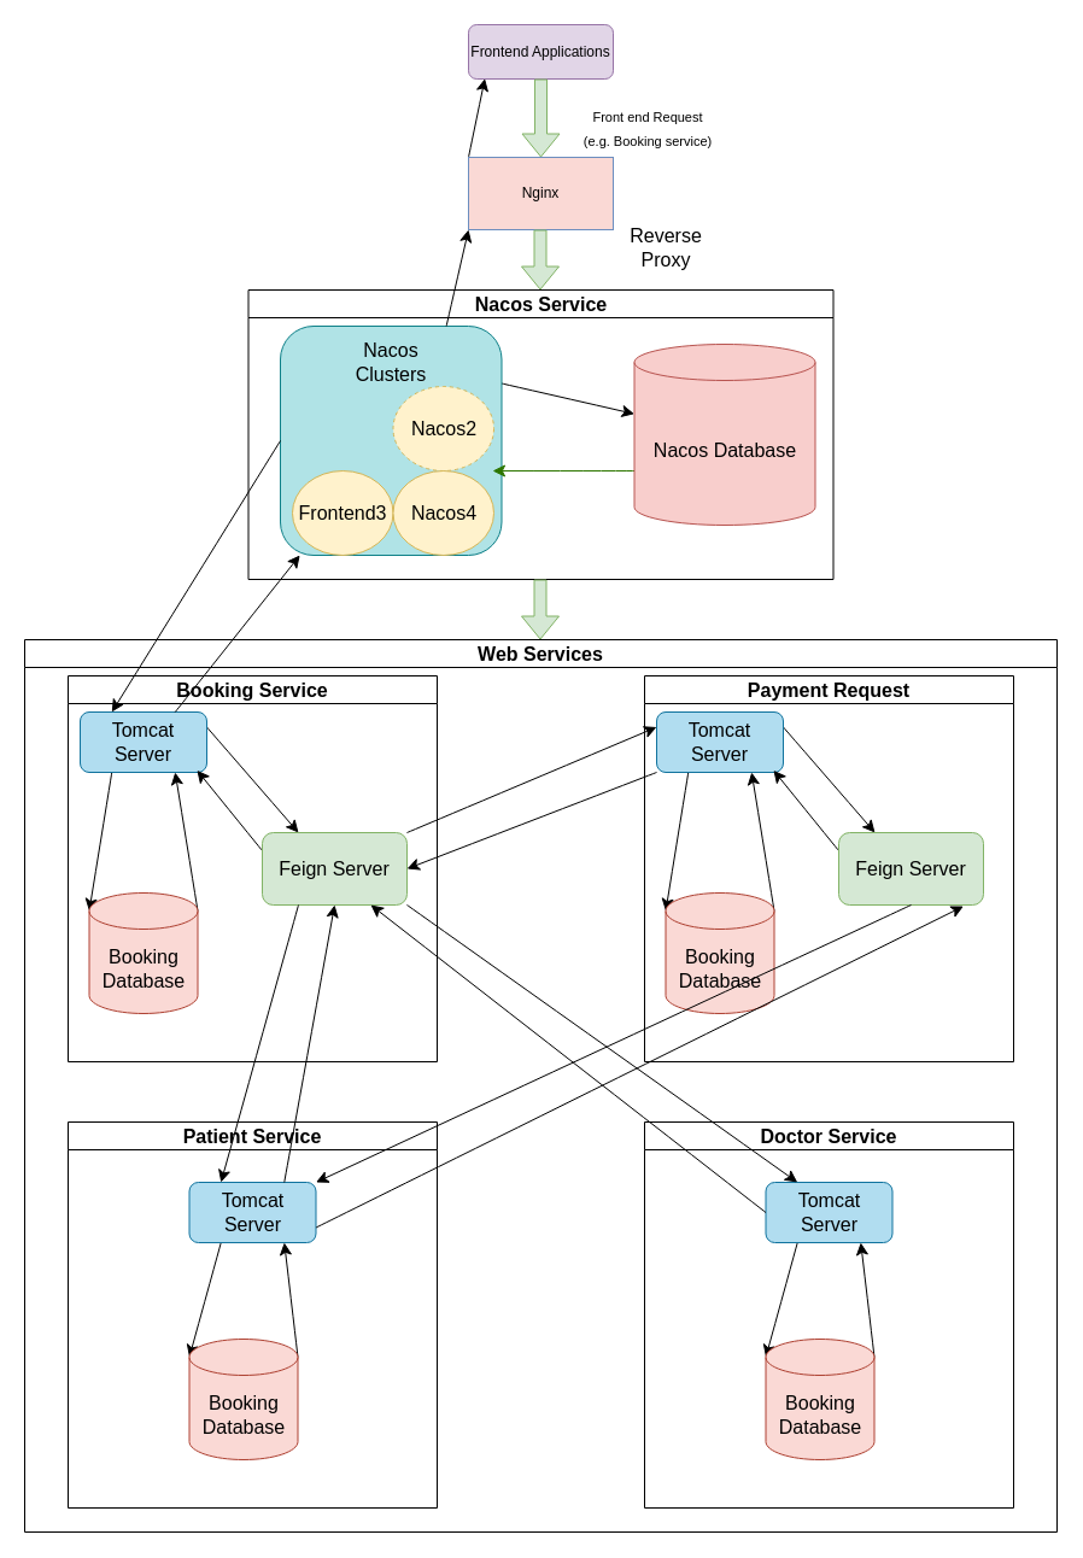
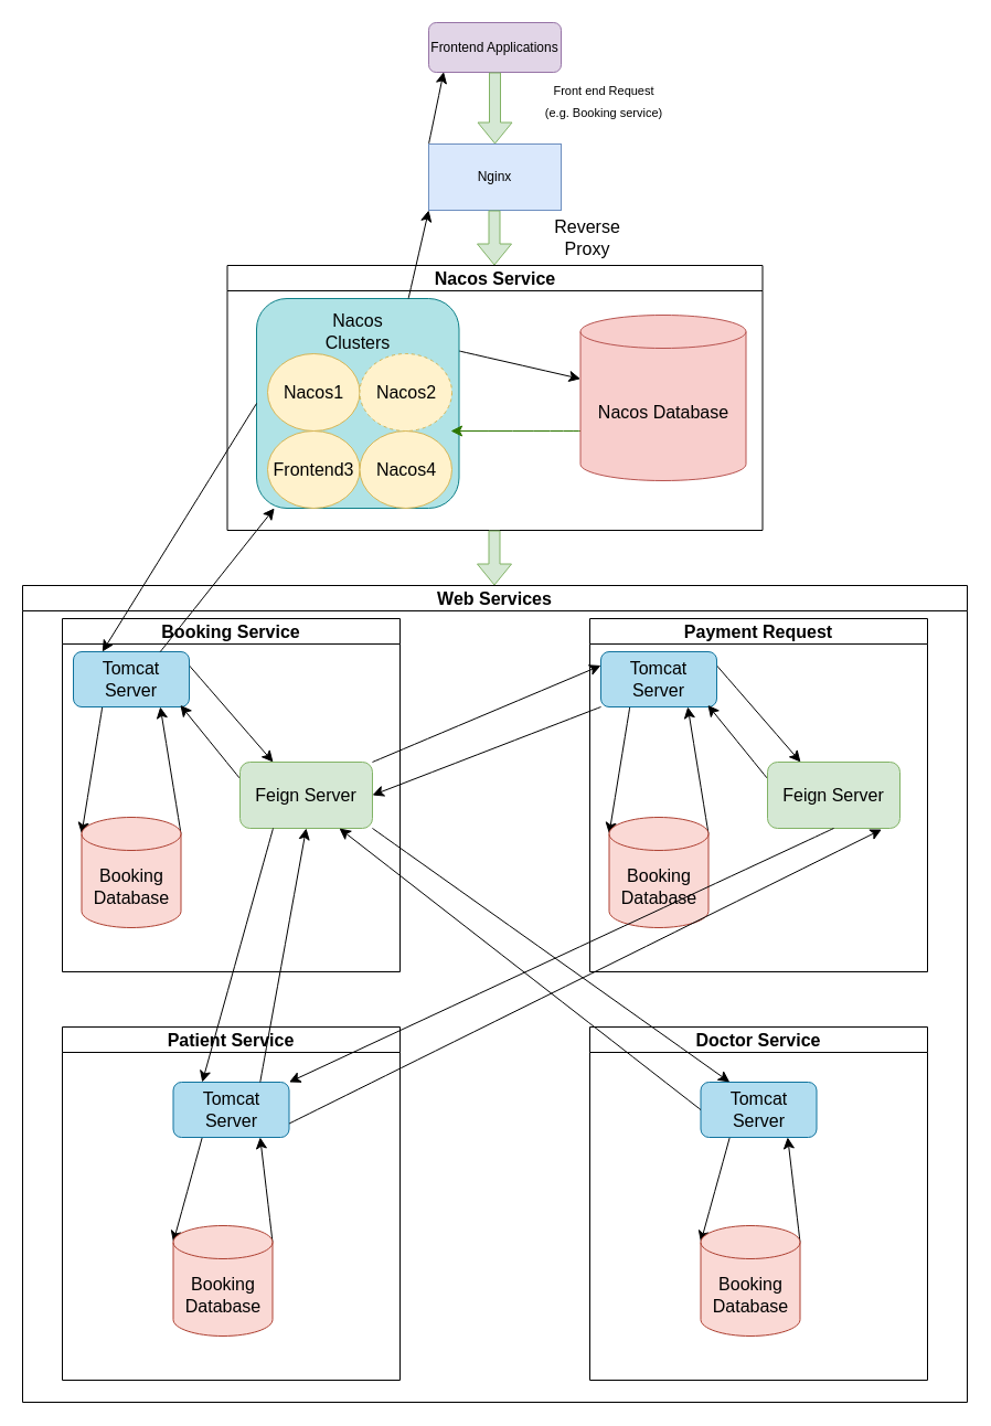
  <mxCell id="0" />
  <mxCell id="1" parent="0" />
  <mxCell id="2" value="Frontend Applications" style="rounded=1;whiteSpace=wrap;html=1;fillColor=#e1d5e7;strokeColor=#9673a6;" parent="1" vertex="1"><mxGeometry x="388" y="20" width="120" height="45" as="geometry" /></mxCell>
  <mxCell id="3" value="" style="shape=flexArrow;endArrow=classic;html=1;rounded=0;exitX=0.5;exitY=1;exitDx=0;exitDy=0;fillColor=#d5e8d4;strokeColor=#82b366;" parent="1" source="2" edge="1"><mxGeometry width="50" height="50" relative="1" as="geometry"><mxPoint x="408" y="250" as="sourcePoint" /><mxPoint x="448" y="130" as="targetPoint" /></mxGeometry></mxCell>
  <mxCell id="4" style="edgeStyle=none;curved=1;rounded=0;orthogonalLoop=1;jettySize=auto;html=1;exitX=0;exitY=0;exitDx=0;exitDy=0;entryX=0.113;entryY=0.993;entryDx=0;entryDy=0;entryPerimeter=0;fontSize=12;startSize=8;endSize=8;" edge="1" parent="1" source="5" target="2"><mxGeometry relative="1" as="geometry" /></mxCell>
- <mxCell id="5" value="Nginx" style="rounded=0;whiteSpace=wrap;html=1;fillColor=#fad9d5;strokeColor=#6c8ebf;" parent="1" vertex="1"><mxGeometry x="388" y="130" width="120" height="60" as="geometry" /></mxCell>
+ <mxCell id="5" value="Nginx" style="rounded=0;whiteSpace=wrap;html=1;fillColor=#dae8fc;strokeColor=#6c8ebf;" parent="1" vertex="1"><mxGeometry x="388" y="130" width="120" height="60" as="geometry" /></mxCell>
  <mxCell id="6" value="" style="shape=flexArrow;endArrow=classic;html=1;rounded=0;exitX=0.5;exitY=1;exitDx=0;exitDy=0;fillColor=#d5e8d4;strokeColor=#82b366;" edge="1" parent="1"><mxGeometry width="50" height="50" relative="1" as="geometry"><mxPoint x="447.5" y="190" as="sourcePoint" /><mxPoint x="447.5" y="240" as="targetPoint" /></mxGeometry></mxCell>
- <mxCell id="7" value="&lt;font style=&quot;font-size: 11px;&quot;&gt;Front end Request (e.g. Booking service)&lt;/font&gt;" style="text;html=1;strokeColor=none;fillColor=none;align=center;verticalAlign=middle;whiteSpace=wrap;rounded=0;fontSize=16;" vertex="1" parent="1"><mxGeometry x="482" y="90" width="110" height="30" as="geometry" /></mxCell>
+ <mxCell id="7" value="&lt;font style=&quot;font-size: 11px;&quot;&gt;Front end Request (e.g. Booking service)&lt;/font&gt;" style="text;html=1;strokeColor=none;fillColor=none;align=center;verticalAlign=middle;whiteSpace=wrap;rounded=0;fontSize=16;" vertex="1" parent="1"><mxGeometry x="492" y="75" width="110" height="30" as="geometry" /></mxCell>
  <mxCell id="8" value="Nacos Service" style="swimlane;whiteSpace=wrap;html=1;fontSize=16;" vertex="1" parent="1"><mxGeometry x="205.5" y="240" width="485" height="240" as="geometry" /></mxCell>
  <mxCell id="9" value="" style="edgeStyle=none;curved=1;rounded=0;orthogonalLoop=1;jettySize=auto;html=1;fontSize=12;startSize=8;endSize=8;exitX=1;exitY=0.25;exitDx=0;exitDy=0;" edge="1" parent="8" source="10" target="12"><mxGeometry relative="1" as="geometry" /></mxCell>
  <mxCell id="10" value="" style="rounded=1;whiteSpace=wrap;html=1;fillColor=#b0e3e6;strokeColor=#0e8088;" vertex="1" parent="8"><mxGeometry x="26.5" y="30" width="183.5" height="190" as="geometry" /></mxCell>
  <mxCell id="11" style="edgeStyle=none;curved=1;rounded=0;orthogonalLoop=1;jettySize=auto;html=1;exitX=0;exitY=0;exitDx=0;exitDy=105;exitPerimeter=0;fontSize=12;startSize=8;endSize=8;fillColor=#60a917;strokeColor=#2D7600;" edge="1" parent="8" source="12"><mxGeometry relative="1" as="geometry"><mxPoint x="202.5" y="150" as="targetPoint" /></mxGeometry></mxCell>
  <mxCell id="12" value="Nacos Database" style="shape=cylinder3;whiteSpace=wrap;html=1;boundedLbl=1;backgroundOutline=1;size=15;fontSize=16;fillColor=#f8cecc;strokeColor=#b85450;" vertex="1" parent="8"><mxGeometry x="320" y="45" width="150" height="150" as="geometry" /></mxCell>
+ <mxCell id="13" value="Nacos1" style="ellipse;whiteSpace=wrap;html=1;fontSize=16;fillColor=#fff2cc;strokeColor=#d6b656;" vertex="1" parent="8"><mxGeometry x="36.5" y="80" width="83.5" height="70" as="geometry" /></mxCell>
  <mxCell id="14" value="Nacos2" style="ellipse;whiteSpace=wrap;html=1;fontSize=16;fillColor=#fff2cc;strokeColor=#d6b656;dashed=1;" vertex="1" parent="8"><mxGeometry x="120" y="80" width="83.5" height="70" as="geometry" /></mxCell>
  <mxCell id="15" value="Frontend3" style="ellipse;whiteSpace=wrap;html=1;fontSize=16;fillColor=#fff2cc;strokeColor=#d6b656;" vertex="1" parent="8"><mxGeometry x="36.5" y="150" width="83.5" height="70" as="geometry" /></mxCell>
  <mxCell id="16" value="Nacos4" style="ellipse;whiteSpace=wrap;html=1;fontSize=16;fillColor=#fff2cc;strokeColor=#d6b656;" vertex="1" parent="8"><mxGeometry x="120" y="150" width="83.5" height="70" as="geometry" /></mxCell>
  <mxCell id="17" value="Nacos Clusters" style="text;html=1;strokeColor=none;fillColor=none;align=center;verticalAlign=middle;whiteSpace=wrap;rounded=0;fontSize=16;" vertex="1" parent="8"><mxGeometry x="88.25" y="45" width="60" height="30" as="geometry" /></mxCell>
  <mxCell id="18" value="Web Services" style="swimlane;whiteSpace=wrap;html=1;fontSize=16;" vertex="1" parent="1"><mxGeometry x="20" y="530" width="856" height="740" as="geometry" /></mxCell>
  <mxCell id="19" value="Booking Service" style="swimlane;whiteSpace=wrap;html=1;fontSize=16;" vertex="1" parent="18"><mxGeometry x="36" y="30" width="306" height="320" as="geometry" /></mxCell>
  <mxCell id="20" style="edgeStyle=none;curved=1;rounded=0;orthogonalLoop=1;jettySize=auto;html=1;exitX=0.25;exitY=1;exitDx=0;exitDy=0;entryX=0;entryY=0;entryDx=0;entryDy=15;entryPerimeter=0;fontSize=12;startSize=8;endSize=8;" edge="1" parent="19" source="22" target="24"><mxGeometry relative="1" as="geometry" /></mxCell>
  <mxCell id="21" style="edgeStyle=none;curved=1;rounded=0;orthogonalLoop=1;jettySize=auto;html=1;exitX=1;exitY=0.25;exitDx=0;exitDy=0;entryX=0.25;entryY=0;entryDx=0;entryDy=0;fontSize=12;startSize=8;endSize=8;" edge="1" parent="19" source="22" target="26"><mxGeometry relative="1" as="geometry" /></mxCell>
  <mxCell id="22" value="Tomcat Server" style="rounded=1;whiteSpace=wrap;html=1;fontSize=16;fillColor=#b1ddf0;strokeColor=#10739e;" vertex="1" parent="19"><mxGeometry x="10" y="30" width="105" height="50" as="geometry" /></mxCell>
  <mxCell id="23" style="edgeStyle=none;curved=1;rounded=0;orthogonalLoop=1;jettySize=auto;html=1;exitX=1;exitY=0;exitDx=0;exitDy=15;exitPerimeter=0;entryX=0.75;entryY=1;entryDx=0;entryDy=0;fontSize=12;startSize=8;endSize=8;" edge="1" parent="19" source="24" target="22"><mxGeometry relative="1" as="geometry" /></mxCell>
  <mxCell id="24" value="Booking Database" style="shape=cylinder3;whiteSpace=wrap;html=1;boundedLbl=1;backgroundOutline=1;size=15;fontSize=16;fillColor=#fad9d5;strokeColor=#ae4132;" vertex="1" parent="19"><mxGeometry x="17.5" y="180" width="90" height="100" as="geometry" /></mxCell>
  <mxCell id="25" style="edgeStyle=none;curved=1;rounded=0;orthogonalLoop=1;jettySize=auto;html=1;exitX=0;exitY=0.25;exitDx=0;exitDy=0;entryX=0.923;entryY=0.967;entryDx=0;entryDy=0;entryPerimeter=0;fontSize=12;startSize=8;endSize=8;" edge="1" parent="19" source="26" target="22"><mxGeometry relative="1" as="geometry" /></mxCell>
  <mxCell id="26" value="Feign Server" style="rounded=1;whiteSpace=wrap;html=1;fontSize=16;fillColor=#d5e8d4;strokeColor=#82b366;" vertex="1" parent="19"><mxGeometry x="161" y="130" width="120" height="60" as="geometry" /></mxCell>
  <mxCell id="27" value="Payment Request" style="swimlane;whiteSpace=wrap;html=1;fontSize=16;" vertex="1" parent="18"><mxGeometry x="514" y="30" width="306" height="320" as="geometry" /></mxCell>
  <mxCell id="28" style="edgeStyle=none;curved=1;rounded=0;orthogonalLoop=1;jettySize=auto;html=1;exitX=0.25;exitY=1;exitDx=0;exitDy=0;entryX=0;entryY=0;entryDx=0;entryDy=15;entryPerimeter=0;fontSize=12;startSize=8;endSize=8;" edge="1" parent="27" source="30" target="32"><mxGeometry relative="1" as="geometry" /></mxCell>
  <mxCell id="29" style="edgeStyle=none;curved=1;rounded=0;orthogonalLoop=1;jettySize=auto;html=1;exitX=1;exitY=0.25;exitDx=0;exitDy=0;entryX=0.25;entryY=0;entryDx=0;entryDy=0;fontSize=12;startSize=8;endSize=8;" edge="1" parent="27" source="30" target="34"><mxGeometry relative="1" as="geometry" /></mxCell>
  <mxCell id="30" value="Tomcat Server" style="rounded=1;whiteSpace=wrap;html=1;fontSize=16;fillColor=#b1ddf0;strokeColor=#10739e;" vertex="1" parent="27"><mxGeometry x="10" y="30" width="105" height="50" as="geometry" /></mxCell>
  <mxCell id="31" style="edgeStyle=none;curved=1;rounded=0;orthogonalLoop=1;jettySize=auto;html=1;exitX=1;exitY=0;exitDx=0;exitDy=15;exitPerimeter=0;entryX=0.75;entryY=1;entryDx=0;entryDy=0;fontSize=12;startSize=8;endSize=8;" edge="1" parent="27" source="32" target="30"><mxGeometry relative="1" as="geometry" /></mxCell>
  <mxCell id="32" value="Booking Database" style="shape=cylinder3;whiteSpace=wrap;html=1;boundedLbl=1;backgroundOutline=1;size=15;fontSize=16;fillColor=#fad9d5;strokeColor=#ae4132;" vertex="1" parent="27"><mxGeometry x="17.5" y="180" width="90" height="100" as="geometry" /></mxCell>
  <mxCell id="33" style="edgeStyle=none;curved=1;rounded=0;orthogonalLoop=1;jettySize=auto;html=1;exitX=0;exitY=0.25;exitDx=0;exitDy=0;entryX=0.923;entryY=0.967;entryDx=0;entryDy=0;entryPerimeter=0;fontSize=12;startSize=8;endSize=8;" edge="1" parent="27" source="34" target="30"><mxGeometry relative="1" as="geometry" /></mxCell>
  <mxCell id="34" value="Feign Server" style="rounded=1;whiteSpace=wrap;html=1;fontSize=16;fillColor=#d5e8d4;strokeColor=#82b366;" vertex="1" parent="27"><mxGeometry x="161" y="130" width="120" height="60" as="geometry" /></mxCell>
  <mxCell id="35" value="Patient Service" style="swimlane;whiteSpace=wrap;html=1;fontSize=16;" vertex="1" parent="18"><mxGeometry x="36" y="400" width="306" height="320" as="geometry" /></mxCell>
  <mxCell id="36" style="edgeStyle=none;curved=1;rounded=0;orthogonalLoop=1;jettySize=auto;html=1;exitX=0.25;exitY=1;exitDx=0;exitDy=0;entryX=0;entryY=0;entryDx=0;entryDy=15;entryPerimeter=0;fontSize=12;startSize=8;endSize=8;" edge="1" parent="35" source="37" target="39"><mxGeometry relative="1" as="geometry" /></mxCell>
  <mxCell id="37" value="Tomcat Server" style="rounded=1;whiteSpace=wrap;html=1;fontSize=16;fillColor=#b1ddf0;strokeColor=#10739e;" vertex="1" parent="35"><mxGeometry x="100.5" y="50" width="105" height="50" as="geometry" /></mxCell>
  <mxCell id="38" style="edgeStyle=none;curved=1;rounded=0;orthogonalLoop=1;jettySize=auto;html=1;exitX=1;exitY=0;exitDx=0;exitDy=15;exitPerimeter=0;entryX=0.75;entryY=1;entryDx=0;entryDy=0;fontSize=12;startSize=8;endSize=8;" edge="1" parent="35" source="39" target="37"><mxGeometry relative="1" as="geometry" /></mxCell>
  <mxCell id="39" value="Booking Database" style="shape=cylinder3;whiteSpace=wrap;html=1;boundedLbl=1;backgroundOutline=1;size=15;fontSize=16;fillColor=#fad9d5;strokeColor=#ae4132;" vertex="1" parent="35"><mxGeometry x="100.5" y="180" width="90" height="100" as="geometry" /></mxCell>
  <mxCell id="40" value="Doctor Service" style="swimlane;whiteSpace=wrap;html=1;fontSize=16;" vertex="1" parent="18"><mxGeometry x="514" y="400" width="306" height="320" as="geometry" /></mxCell>
  <mxCell id="41" style="edgeStyle=none;curved=1;rounded=0;orthogonalLoop=1;jettySize=auto;html=1;exitX=0.25;exitY=1;exitDx=0;exitDy=0;entryX=0;entryY=0;entryDx=0;entryDy=15;entryPerimeter=0;fontSize=12;startSize=8;endSize=8;" edge="1" parent="40" source="42" target="44"><mxGeometry relative="1" as="geometry" /></mxCell>
  <mxCell id="42" value="Tomcat Server" style="rounded=1;whiteSpace=wrap;html=1;fontSize=16;fillColor=#b1ddf0;strokeColor=#10739e;" vertex="1" parent="40"><mxGeometry x="100.5" y="50" width="105" height="50" as="geometry" /></mxCell>
  <mxCell id="43" style="edgeStyle=none;curved=1;rounded=0;orthogonalLoop=1;jettySize=auto;html=1;exitX=1;exitY=0;exitDx=0;exitDy=15;exitPerimeter=0;entryX=0.75;entryY=1;entryDx=0;entryDy=0;fontSize=12;startSize=8;endSize=8;" edge="1" parent="40" source="44" target="42"><mxGeometry relative="1" as="geometry" /></mxCell>
  <mxCell id="44" value="Booking Database" style="shape=cylinder3;whiteSpace=wrap;html=1;boundedLbl=1;backgroundOutline=1;size=15;fontSize=16;fillColor=#fad9d5;strokeColor=#ae4132;" vertex="1" parent="40"><mxGeometry x="100.5" y="180" width="90" height="100" as="geometry" /></mxCell>
  <mxCell id="45" style="edgeStyle=none;curved=1;rounded=0;orthogonalLoop=1;jettySize=auto;html=1;exitX=0.25;exitY=1;exitDx=0;exitDy=0;entryX=0.25;entryY=0;entryDx=0;entryDy=0;fontSize=12;startSize=8;endSize=8;" edge="1" parent="18" source="26" target="37"><mxGeometry relative="1" as="geometry" /></mxCell>
  <mxCell id="46" style="edgeStyle=none;curved=1;rounded=0;orthogonalLoop=1;jettySize=auto;html=1;exitX=0.75;exitY=0;exitDx=0;exitDy=0;entryX=0.5;entryY=1;entryDx=0;entryDy=0;fontSize=12;startSize=8;endSize=8;" edge="1" parent="18" source="37" target="26"><mxGeometry relative="1" as="geometry" /></mxCell>
  <mxCell id="47" style="edgeStyle=none;curved=1;rounded=0;orthogonalLoop=1;jettySize=auto;html=1;exitX=1;exitY=1;exitDx=0;exitDy=0;entryX=0.25;entryY=0;entryDx=0;entryDy=0;fontSize=12;startSize=8;endSize=8;" edge="1" parent="18" source="26" target="42"><mxGeometry relative="1" as="geometry" /></mxCell>
  <mxCell id="48" style="edgeStyle=none;curved=1;rounded=0;orthogonalLoop=1;jettySize=auto;html=1;exitX=0;exitY=0.5;exitDx=0;exitDy=0;entryX=0.75;entryY=1;entryDx=0;entryDy=0;fontSize=12;startSize=8;endSize=8;" edge="1" parent="18" source="42" target="26"><mxGeometry relative="1" as="geometry" /></mxCell>
  <mxCell id="49" style="edgeStyle=none;curved=1;rounded=0;orthogonalLoop=1;jettySize=auto;html=1;exitX=0.5;exitY=1;exitDx=0;exitDy=0;entryX=1;entryY=0;entryDx=0;entryDy=0;fontSize=12;startSize=8;endSize=8;" edge="1" parent="18" source="34" target="37"><mxGeometry relative="1" as="geometry" /></mxCell>
  <mxCell id="50" style="edgeStyle=none;curved=1;rounded=0;orthogonalLoop=1;jettySize=auto;html=1;exitX=1;exitY=0.75;exitDx=0;exitDy=0;entryX=0.862;entryY=1.017;entryDx=0;entryDy=0;entryPerimeter=0;fontSize=12;startSize=8;endSize=8;" edge="1" parent="18" source="37" target="34"><mxGeometry relative="1" as="geometry" /></mxCell>
  <mxCell id="51" style="edgeStyle=none;curved=1;rounded=0;orthogonalLoop=1;jettySize=auto;html=1;exitX=1;exitY=0;exitDx=0;exitDy=0;entryX=0;entryY=0.25;entryDx=0;entryDy=0;fontSize=12;startSize=8;endSize=8;" edge="1" parent="18" source="26" target="30"><mxGeometry relative="1" as="geometry" /></mxCell>
  <mxCell id="52" style="edgeStyle=none;curved=1;rounded=0;orthogonalLoop=1;jettySize=auto;html=1;exitX=0;exitY=1;exitDx=0;exitDy=0;entryX=1;entryY=0.5;entryDx=0;entryDy=0;fontSize=12;startSize=8;endSize=8;" edge="1" parent="18" source="30" target="26"><mxGeometry relative="1" as="geometry" /></mxCell>
  <mxCell id="53" value="" style="shape=flexArrow;endArrow=classic;html=1;rounded=0;exitX=0.5;exitY=1;exitDx=0;exitDy=0;fillColor=#d5e8d4;strokeColor=#82b366;" edge="1" parent="1"><mxGeometry width="50" height="50" relative="1" as="geometry"><mxPoint x="447.5" y="480" as="sourcePoint" /><mxPoint x="447.5" y="530" as="targetPoint" /></mxGeometry></mxCell>
  <mxCell id="54" style="edgeStyle=none;curved=1;rounded=0;orthogonalLoop=1;jettySize=auto;html=1;exitX=1;exitY=0;exitDx=0;exitDy=0;fontSize=12;startSize=8;endSize=8;" edge="1" parent="1" source="18" target="18"><mxGeometry relative="1" as="geometry" /></mxCell>
  <mxCell id="55" style="edgeStyle=none;curved=1;rounded=0;orthogonalLoop=1;jettySize=auto;html=1;exitX=0;exitY=0.5;exitDx=0;exitDy=0;entryX=0.25;entryY=0;entryDx=0;entryDy=0;fontSize=12;startSize=8;endSize=8;" edge="1" parent="1" source="10" target="22"><mxGeometry relative="1" as="geometry" /></mxCell>
  <mxCell id="56" style="edgeStyle=none;curved=1;rounded=0;orthogonalLoop=1;jettySize=auto;html=1;exitX=0.75;exitY=0;exitDx=0;exitDy=0;fontSize=12;startSize=8;endSize=8;" edge="1" parent="1" source="22" target="10"><mxGeometry relative="1" as="geometry" /></mxCell>
  <mxCell id="57" style="edgeStyle=none;curved=1;rounded=0;orthogonalLoop=1;jettySize=auto;html=1;exitX=0.75;exitY=0;exitDx=0;exitDy=0;entryX=0;entryY=1;entryDx=0;entryDy=0;fontSize=12;startSize=8;endSize=8;" edge="1" parent="1" source="10" target="5"><mxGeometry relative="1" as="geometry" /></mxCell>
- <mxCell id="58" value="Reverse Proxy" style="text;html=1;strokeColor=none;fillColor=none;align=center;verticalAlign=middle;whiteSpace=wrap;rounded=0;fontSize=16;" vertex="1" parent="1"><mxGeometry x="522" y="190" width="60" height="30" as="geometry" /></mxCell>
+ <mxCell id="58" value="Reverse Proxy" style="text;html=1;strokeColor=none;fillColor=none;align=center;verticalAlign=middle;whiteSpace=wrap;rounded=0;fontSize=16;" vertex="1" parent="1"><mxGeometry x="502" y="200" width="60" height="30" as="geometry" /></mxCell>
